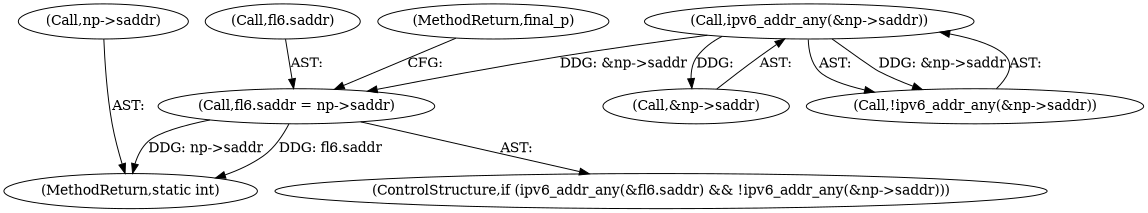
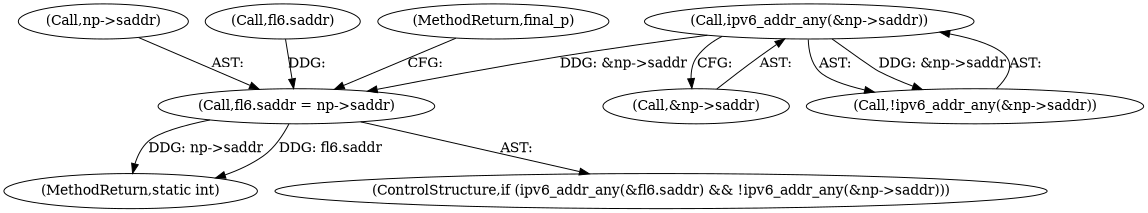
  digraph {
    n1 [label="(Call,fl6.saddr = np->saddr)"]
    n2 [label="(ControlStructure,if (ipv6_addr_any(&fl6.saddr) && !ipv6_addr_any(&np->saddr)))"]
    n3 [label="(MethodReturn,static int)"]
    n4 [label="(Call,np->saddr)"]
    n5 [label="(Call,ipv6_addr_any(&np->saddr))"]
    n6 [label="(Call,!ipv6_addr_any(&np->saddr))"]
    n7 [label="(Call,&np->saddr)"]
    n8 [label="(Call,fl6.saddr)"]
    n9 [label="(MethodReturn,final_p)"]
    n1 -> n2 [label="AST: "]
    n1 -> n3 [label="DDG: np->saddr"]
    n1 -> n3 [label="DDG: fl6.saddr"]
-   n4 -> n3 [label="AST: "]
+   n4 -> n1 [label="AST: "]
    n5 -> n1 [label="DDG: &np->saddr"]
    n5 -> n6 [label="AST: "]
    n5 -> n6 [label="DDG: &np->saddr"]
-   n5 -> n7 [label="DDG: "]
+   n5 -> n7 [label="CFG: "]
    n6 -> n5 [label="AST: "]
    n7 -> n5 [label="AST: "]
-   n8 -> n1 [label="AST: "]
+   n8 -> n1 [label="DDG: "]
    n9 -> n1 [label="CFG: "]
  }
